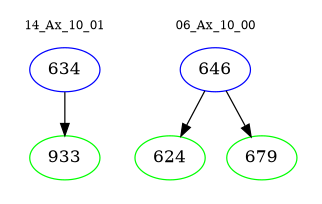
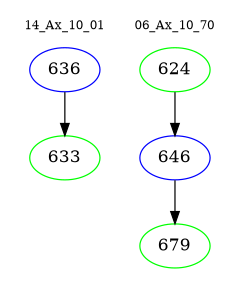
  digraph {
    node [color=green]
    edge [color=black]
-   n1 [color=blue label=634]
-   n2 [label=933]
+   n1 [color=blue label=636]
+   n2 [label=633]
    n3 [color=blue label=646]
    n4 [label=624]
    n5 [label=679]
    subgraph cluster_1 {
      color=white
      fontsize=10
      label="14_Ax_10_01"
      n1
      n2
    }
    subgraph cluster_2 {
      color=white
      fontsize=10
-     label="06_Ax_10_00"
+     label="06_Ax_10_70"
      n3
      n4
      n5
    }
    n1 -> n2
-   n3 -> n4
+   n4 -> n3
    n3 -> n5
  }
